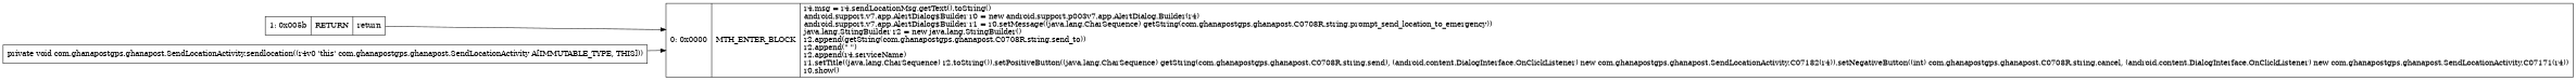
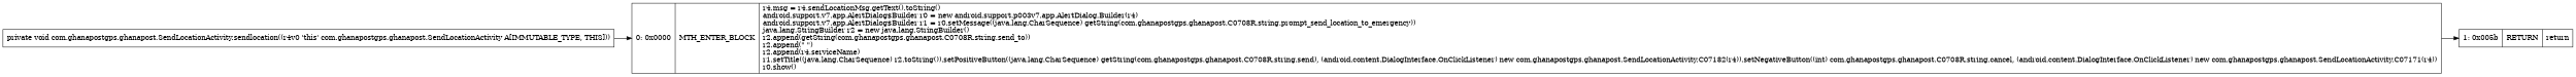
  digraph {
    rankdir=LR
    node [shape=record]
    n1 [label="{0\:\ 0x0000|MTH_ENTER_BLOCK\l|r4.msg = r4.sendLocationMsg.getText().toString()\landroid.support.v7.app.AlertDialog$Builder r0 = new android.support.p003v7.app.AlertDialog.Builder(r4)\landroid.support.v7.app.AlertDialog$Builder r1 = r0.setMessage((java.lang.CharSequence) getString(com.ghanapostgps.ghanapost.C0708R.string.prompt_send_location_to_emergency))\ljava.lang.StringBuilder r2 = new java.lang.StringBuilder()\lr2.append(getString(com.ghanapostgps.ghanapost.C0708R.string.send_to))\lr2.append(\" \")\lr2.append(r4.serviceName)\lr1.setTitle((java.lang.CharSequence) r2.toString()).setPositiveButton((java.lang.CharSequence) getString(com.ghanapostgps.ghanapost.C0708R.string.send), (android.content.DialogInterface.OnClickListener) new com.ghanapostgps.ghanapost.SendLocationActivity.C07182(r4)).setNegativeButton((int) com.ghanapostgps.ghanapost.C0708R.string.cancel, (android.content.DialogInterface.OnClickListener) new com.ghanapostgps.ghanapost.SendLocationActivity.C07171(r4))\lr0.show()\l}"]
    n2 [label="{1\:\ 0x005b|RETURN\l|return\l}"]
    n3 [label="{private void com.ghanapostgps.ghanapost.SendLocationActivity.sendlocation((r4v0 'this' com.ghanapostgps.ghanapost.SendLocationActivity A[IMMUTABLE_TYPE, THIS])) }"]
-   n2 -> n1
+   n1 -> n2
    n3 -> n1
  }
